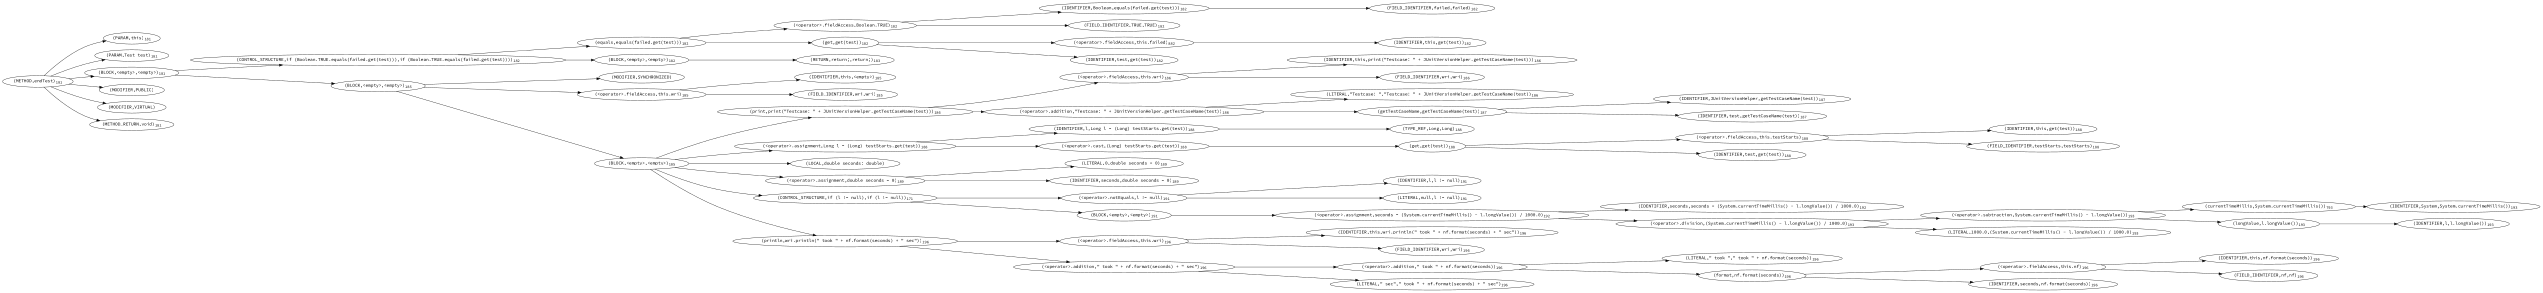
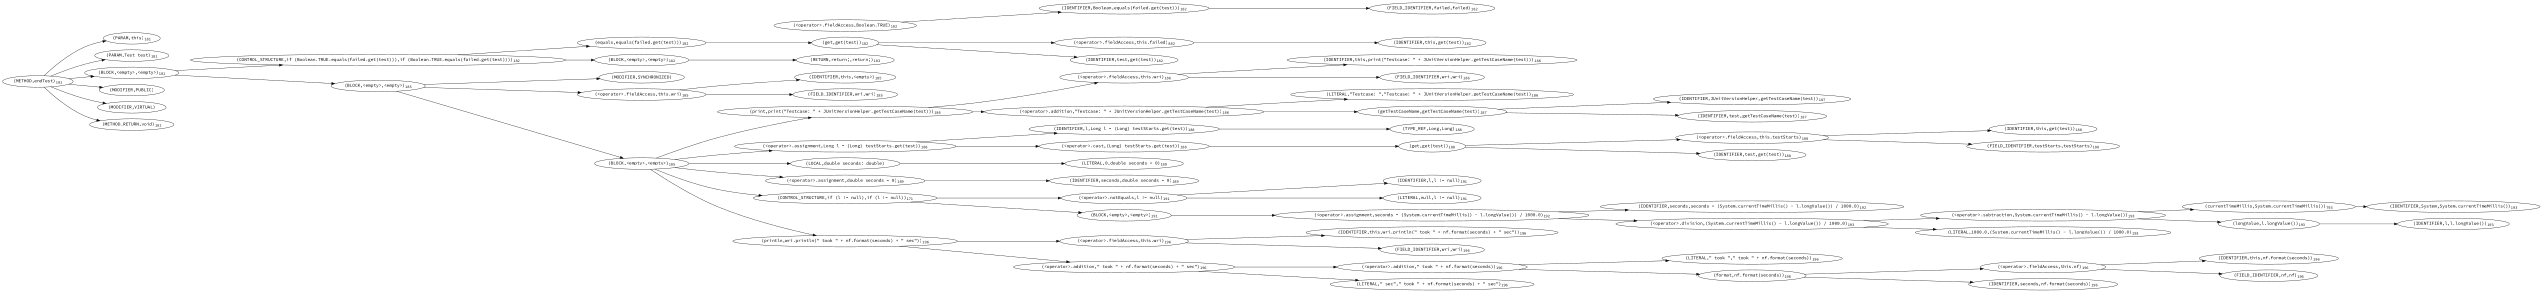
  digraph {
    fontname="Source Code Pro"
    rankdir=LR
    node [fontname="Source Code Pro"]
    edge [fontname="Source Code Pro"]
    n1 [label=<(METHOD,endTest)<SUB>181</SUB>>]
    n2 [label=<(PARAM,this)<SUB>181</SUB>>]
    n3 [label=<(PARAM,Test test)<SUB>181</SUB>>]
    n4 [label=<(BLOCK,&lt;empty&gt;,&lt;empty&gt;)<SUB>181</SUB>>]
    n5 [label=<(MODIFIER,PUBLIC)>]
    n6 [label=<(MODIFIER,VIRTUAL)>]
    n7 [label=<(METHOD_RETURN,void)<SUB>181</SUB>>]
    n8 [label=<(CONTROL_STRUCTURE,if (Boolean.TRUE.equals(failed.get(test))),if (Boolean.TRUE.equals(failed.get(test))))<SUB>182</SUB>>]
    n9 [label=<(BLOCK,&lt;empty&gt;,&lt;empty&gt;)<SUB>185</SUB>>]
    n10 [label=<(equals,equals(failed.get(test)))<SUB>182</SUB>>]
    n11 [label=<(BLOCK,&lt;empty&gt;,&lt;empty&gt;)<SUB>182</SUB>>]
    n12 [label=<(MODIFIER,SYNCHRONIZED)>]
    n13 [label=<(&lt;operator&gt;.fieldAccess,this.wri)<SUB>185</SUB>>]
    n14 [label=<(BLOCK,&lt;empty&gt;,&lt;empty&gt;)<SUB>185</SUB>>]
    n15 [label=<(&lt;operator&gt;.fieldAccess,Boolean.TRUE)<SUB>182</SUB>>]
    n16 [label=<(get,get(test))<SUB>182</SUB>>]
    n17 [label=<(RETURN,return;,return;)<SUB>183</SUB>>]
    n18 [label=<(IDENTIFIER,Boolean,equals(failed.get(test)))<SUB>182</SUB>>]
-   n19 [label=<(FIELD_IDENTIFIER,TRUE,TRUE)<SUB>182</SUB>>]
    n20 [label=<(&lt;operator&gt;.fieldAccess,this.failed)<SUB>882</SUB>>]
    n21 [label=<(IDENTIFIER,test,get(test))<SUB>182</SUB>>]
    n22 [label=<(FIELD_IDENTIFIER,failed,failed)<SUB>182</SUB>>]
    n23 [label=<(IDENTIFIER,this,get(test))<SUB>182</SUB>>]
    n24 [label=<(IDENTIFIER,this,&lt;empty&gt;)<SUB>185</SUB>>]
    n25 [label=<(FIELD_IDENTIFIER,wri,wri)<SUB>185</SUB>>]
    n26 [label=<(print,print(&quot;Testcase: &quot; + JUnitVersionHelper.getTestCaseName(test)))<SUB>186</SUB>>]
    n27 [label=<(&lt;operator&gt;.assignment,Long l = (Long) testStarts.get(test))<SUB>188</SUB>>]
    n28 [label=<(LOCAL,double seconds: double)>]
    n29 [label=<(&lt;operator&gt;.assignment,double seconds = 0)<SUB>189</SUB>>]
    n30 [label=<(CONTROL_STRUCTURE,if (l != null),if (l != null))<SUB>171</SUB>>]
    n31 [label=<(println,wri.println(&quot; took &quot; + nf.format(seconds) + &quot; sec&quot;))<SUB>196</SUB>>]
    n32 [label=<(&lt;operator&gt;.fieldAccess,this.wri)<SUB>186</SUB>>]
    n33 [label=<(&lt;operator&gt;.addition,&quot;Testcase: &quot; + JUnitVersionHelper.getTestCaseName(test))<SUB>186</SUB>>]
    n34 [label=<(IDENTIFIER,l,Long l = (Long) testStarts.get(test))<SUB>188</SUB>>]
    n35 [label=<(&lt;operator&gt;.cast,(Long) testStarts.get(test))<SUB>188</SUB>>]
    n36 [label=<(IDENTIFIER,seconds,double seconds = 0)<SUB>189</SUB>>]
    n37 [label=<(LITERAL,0,double seconds = 0)<SUB>189</SUB>>]
    n38 [label=<(&lt;operator&gt;.notEquals,l != null)<SUB>191</SUB>>]
    n39 [label=<(BLOCK,&lt;empty&gt;,&lt;empty&gt;)<SUB>191</SUB>>]
    n40 [label=<(&lt;operator&gt;.fieldAccess,this.wri)<SUB>196</SUB>>]
    n41 [label=<(&lt;operator&gt;.addition,&quot; took &quot; + nf.format(seconds) + &quot; sec&quot;)<SUB>196</SUB>>]
    n42 [label=<(IDENTIFIER,this,print(&quot;Testcase: &quot; + JUnitVersionHelper.getTestCaseName(test)))<SUB>186</SUB>>]
    n43 [label=<(FIELD_IDENTIFIER,wri,wri)<SUB>186</SUB>>]
    n44 [label=<(LITERAL,&quot;Testcase: &quot;,&quot;Testcase: &quot; + JUnitVersionHelper.getTestCaseName(test))<SUB>186</SUB>>]
    n45 [label=<(getTestCaseName,getTestCaseName(test))<SUB>187</SUB>>]
    n46 [label=<(IDENTIFIER,JUnitVersionHelper,getTestCaseName(test))<SUB>187</SUB>>]
    n47 [label=<(IDENTIFIER,test,getTestCaseName(test))<SUB>187</SUB>>]
    n48 [label=<(TYPE_REF,Long,Long)<SUB>188</SUB>>]
    n49 [label=<(get,get(test))<SUB>188</SUB>>]
    n50 [label=<(&lt;operator&gt;.fieldAccess,this.testStarts)<SUB>188</SUB>>]
    n51 [label=<(IDENTIFIER,test,get(test))<SUB>188</SUB>>]
    n52 [label=<(IDENTIFIER,this,get(test))<SUB>188</SUB>>]
    n53 [label=<(FIELD_IDENTIFIER,testStarts,testStarts)<SUB>188</SUB>>]
    n54 [label=<(IDENTIFIER,l,l != null)<SUB>191</SUB>>]
    n55 [label=<(LITERAL,null,l != null)<SUB>191</SUB>>]
    n56 [label=<(&lt;operator&gt;.assignment,seconds = (System.currentTimeMillis() - l.longValue()) / 1000.0)<SUB>192</SUB>>]
    n57 [label=<(IDENTIFIER,seconds,seconds = (System.currentTimeMillis() - l.longValue()) / 1000.0)<SUB>192</SUB>>]
    n58 [label=<(&lt;operator&gt;.division,(System.currentTimeMillis() - l.longValue()) / 1000.0)<SUB>193</SUB>>]
    n59 [label=<(&lt;operator&gt;.subtraction,System.currentTimeMillis() - l.longValue())<SUB>193</SUB>>]
    n60 [label=<(LITERAL,1000.0,(System.currentTimeMillis() - l.longValue()) / 1000.0)<SUB>193</SUB>>]
    n61 [label=<(currentTimeMillis,System.currentTimeMillis())<SUB>793</SUB>>]
    n62 [label=<(longValue,l.longValue())<SUB>193</SUB>>]
    n63 [label=<(IDENTIFIER,System,System.currentTimeMillis())<SUB>193</SUB>>]
    n64 [label=<(IDENTIFIER,l,l.longValue())<SUB>193</SUB>>]
    n65 [label=<(IDENTIFIER,this,wri.println(&quot; took &quot; + nf.format(seconds) + &quot; sec&quot;))<SUB>196</SUB>>]
    n66 [label=<(FIELD_IDENTIFIER,wri,wri)<SUB>196</SUB>>]
    n67 [label=<(&lt;operator&gt;.addition,&quot; took &quot; + nf.format(seconds))<SUB>196</SUB>>]
    n68 [label=<(LITERAL,&quot; sec&quot;,&quot; took &quot; + nf.format(seconds) + &quot; sec&quot;)<SUB>196</SUB>>]
    n69 [label=<(LITERAL,&quot; took &quot;,&quot; took &quot; + nf.format(seconds))<SUB>196</SUB>>]
    n70 [label=<(format,nf.format(seconds))<SUB>196</SUB>>]
    n71 [label=<(&lt;operator&gt;.fieldAccess,this.nf)<SUB>196</SUB>>]
    n72 [label=<(IDENTIFIER,seconds,nf.format(seconds))<SUB>196</SUB>>]
    n73 [label=<(IDENTIFIER,this,nf.format(seconds))<SUB>196</SUB>>]
    n74 [label=<(FIELD_IDENTIFIER,nf,nf)<SUB>196</SUB>>]
    n1 -> n2
    n1 -> n3
    n1 -> n4
    n1 -> n5
    n1 -> n6
    n1 -> n7
    n4 -> n8
    n4 -> n9
    n8 -> n10
    n8 -> n11
    n9 -> n12
    n9 -> n13
    n9 -> n14
-   n10 -> n15
    n10 -> n16
    n11 -> n17
    n13 -> n24
    n13 -> n25
    n14 -> n26
    n14 -> n27
    n14 -> n28
    n14 -> n29
    n14 -> n30
    n14 -> n31
    n15 -> n18
-   n15 -> n19
    n16 -> n20
    n16 -> n21
    n18 -> n22
    n20 -> n23
    n26 -> n32
    n26 -> n33
    n27 -> n34
    n27 -> n35
    n29 -> n36
-   n29 -> n37
+   n28 -> n37
    n30 -> n38
    n30 -> n39
    n31 -> n40
    n31 -> n41
    n32 -> n42
    n32 -> n43
    n33 -> n44
    n33 -> n45
    n34 -> n48
    n35 -> n49
    n38 -> n54
    n38 -> n55
    n39 -> n56
    n40 -> n65
    n40 -> n66
    n41 -> n67
    n41 -> n68
    n45 -> n46
    n45 -> n47
    n49 -> n50
    n49 -> n51
    n50 -> n52
    n50 -> n53
    n56 -> n57
    n56 -> n58
    n58 -> n59
    n58 -> n60
    n59 -> n61
    n59 -> n62
    n61 -> n63
    n62 -> n64
    n67 -> n69
    n67 -> n70
    n70 -> n71
    n70 -> n72
    n71 -> n73
    n71 -> n74
  }
